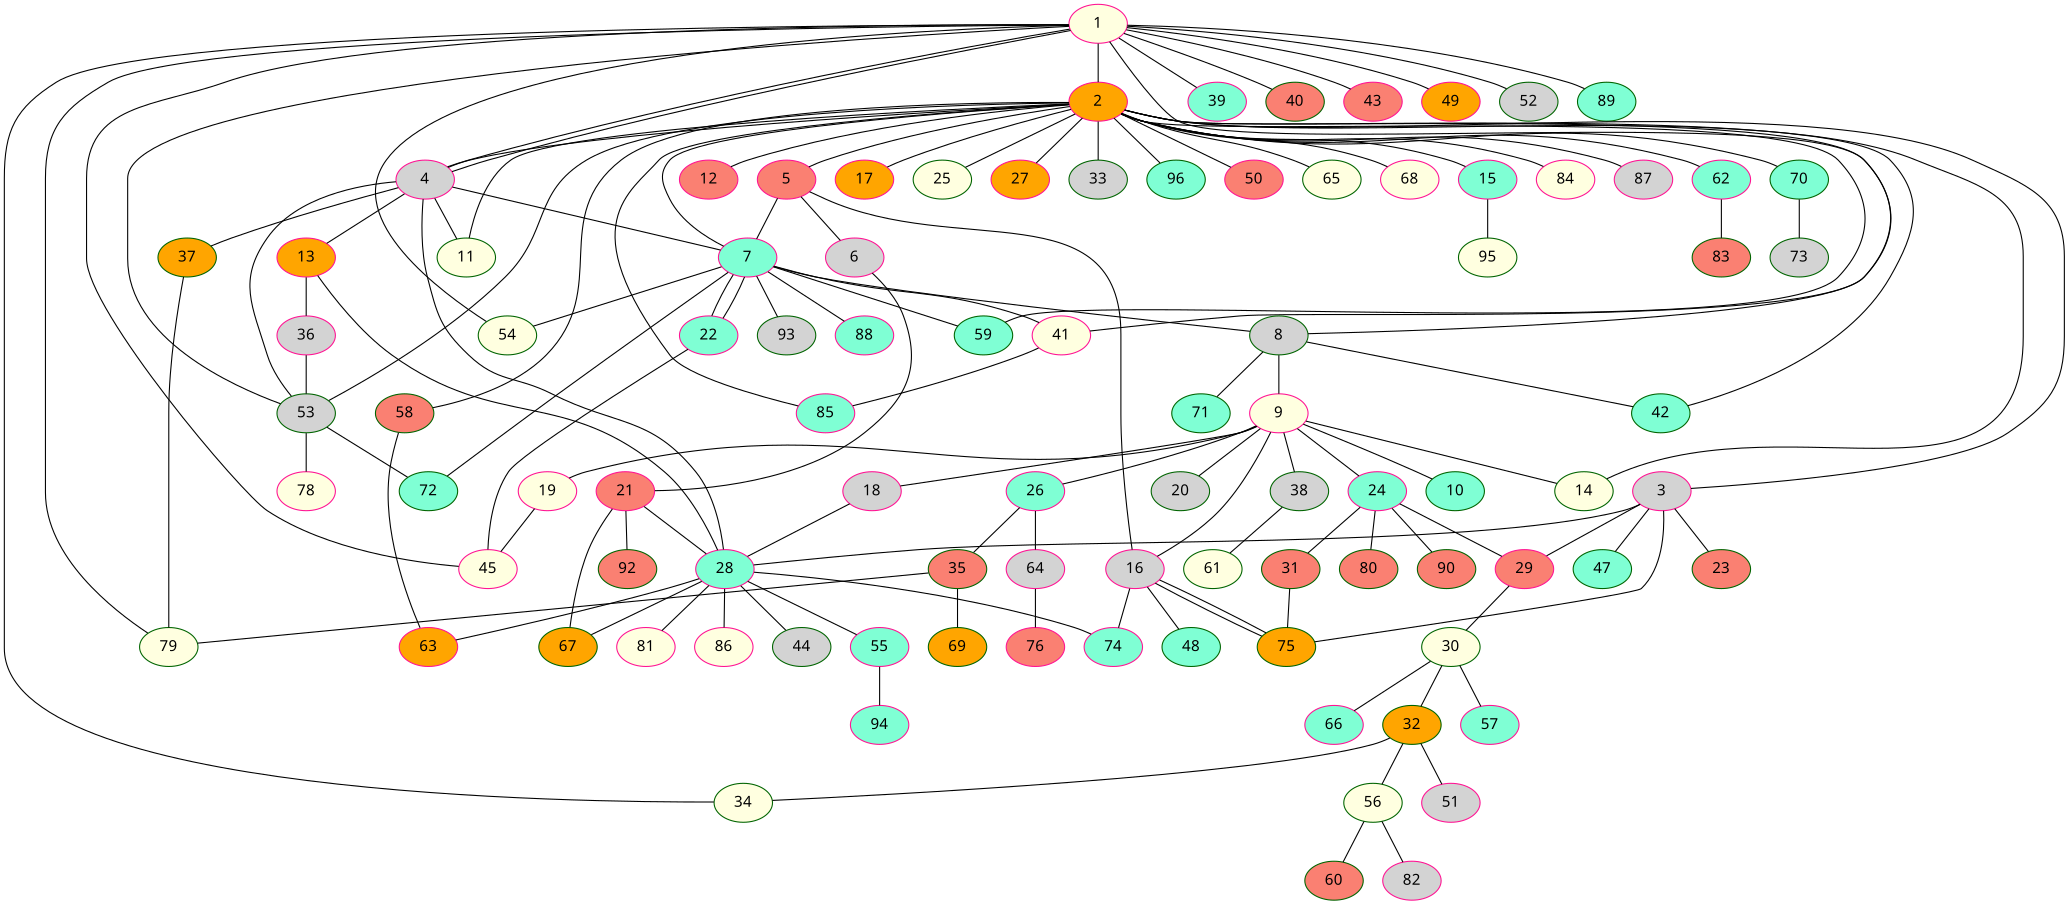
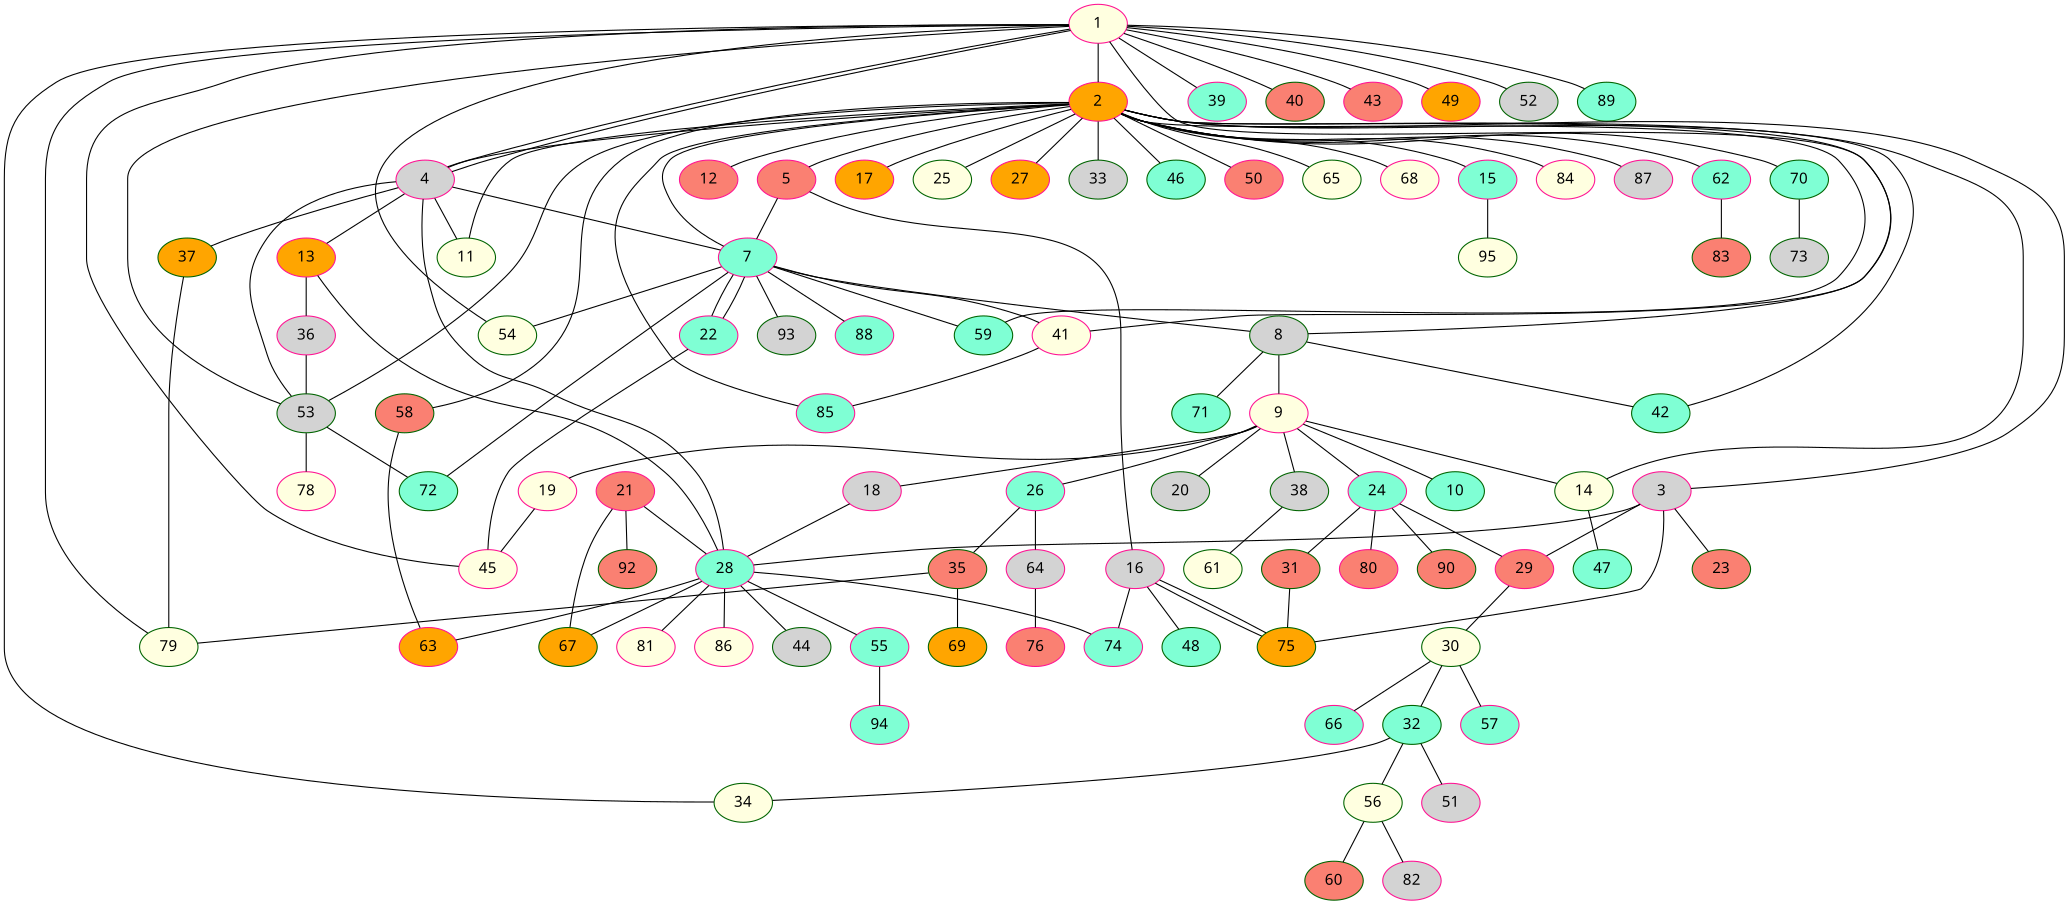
  graph {
    fontname="Noto Sans"
    node [color=deeppink fillcolor=aquamarine fontname="Noto Sans" style=filled]
    edge [fontname="Noto Sans"]
    1 [fillcolor=lightyellow]
    2 [fillcolor=orange]
    4 [fillcolor=lightgrey]
    34 [color=darkgreen fillcolor=lightyellow]
    39
    40 [color=darkgreen fillcolor=salmon]
    41 [fillcolor=lightyellow]
    43 [fillcolor=salmon]
    45 [fillcolor=lightyellow]
    49 [fillcolor=orange]
    52 [color=darkgreen fillcolor=lightgrey]
    53 [color=darkgreen fillcolor=lightgrey]
    54 [color=darkgreen fillcolor=lightyellow]
    79 [color=darkgreen fillcolor=lightyellow]
    89 [color=darkgreen]
    3 [fillcolor=lightgrey]
    5 [fillcolor=salmon]
    7
    8 [color=darkgreen fillcolor=lightgrey]
    11 [color=darkgreen fillcolor=lightyellow]
    12 [fillcolor=salmon]
    14 [color=darkgreen fillcolor=lightyellow]
    15
    17 [fillcolor=orange]
    25 [color=darkgreen fillcolor=lightyellow]
    27 [fillcolor=orange]
    33 [color=darkgreen fillcolor=lightgrey]
    42 [color=darkgreen]
-   46 [color=darkgreen label=96]
+   46 [color=darkgreen]
    50 [fillcolor=salmon]
    58 [color=darkgreen fillcolor=salmon]
    59 [color=darkgreen]
    62
    65 [color=darkgreen fillcolor=lightyellow]
    68 [fillcolor=lightyellow]
    70 [color=darkgreen]
    84 [fillcolor=lightyellow]
    85
    87 [fillcolor=lightgrey]
    28
    13 [fillcolor=orange]
    37 [color=darkgreen fillcolor=orange]
    72 [color=darkgreen]
    78 [fillcolor=lightyellow]
    23 [color=darkgreen fillcolor=salmon]
    29 [fillcolor=salmon]
    75 [color=darkgreen fillcolor=orange]
-   6 [fillcolor=lightgrey]
    16 [fillcolor=lightgrey]
    22
    88
    93 [color=darkgreen fillcolor=lightgrey]
    9 [fillcolor=lightyellow]
    71 [color=darkgreen]
    47 [color=darkgreen]
    95 [color=darkgreen fillcolor=lightyellow]
    63 [fillcolor=orange]
    83 [color=darkgreen fillcolor=salmon]
    73 [color=darkgreen fillcolor=lightgrey]
    74
    67 [color=darkgreen fillcolor=orange]
    44 [color=darkgreen fillcolor=lightgrey]
    55
    81 [fillcolor=lightyellow]
    86 [fillcolor=lightyellow]
    30 [color=darkgreen fillcolor=lightyellow]
    36 [fillcolor=lightgrey]
    21 [fillcolor=salmon]
    48 [color=darkgreen]
    92 [color=darkgreen fillcolor=salmon]
    10 [color=darkgreen]
    18 [fillcolor=lightgrey]
    19 [fillcolor=lightyellow]
    20 [color=darkgreen fillcolor=lightgrey]
    24
    26
    38 [color=darkgreen fillcolor=lightgrey]
    31 [color=darkgreen fillcolor=salmon]
-   80 [color=darkgreen fillcolor=salmon]
+   80 [fillcolor=salmon]
    90 [color=darkgreen fillcolor=salmon]
    35 [color=darkgreen fillcolor=salmon]
    64 [fillcolor=lightgrey]
    61 [color=darkgreen fillcolor=lightyellow]
    69 [color=darkgreen fillcolor=orange]
    76 [fillcolor=salmon]
    94
-   32 [color=darkgreen fillcolor=orange]
+   32 [color=darkgreen]
    57
    66
    51 [fillcolor=lightgrey]
    56 [color=darkgreen fillcolor=lightyellow]
    60 [color=darkgreen fillcolor=salmon]
    82 [fillcolor=lightgrey]
    1 -- 2
    1 -- 4
    1 -- 4
    1 -- 34
    1 -- 39
    1 -- 40
    1 -- 41
    1 -- 43
    1 -- 45
    1 -- 49
    1 -- 52
    1 -- 53
    1 -- 54
    1 -- 79
    1 -- 89
    2 -- 4
    2 -- 53
    2 -- 3
    2 -- 5
    2 -- 7
    2 -- 8
    2 -- 11
    2 -- 12
    2 -- 14
    2 -- 15
    2 -- 17
    2 -- 25
    2 -- 27
    2 -- 33
    2 -- 42
    2 -- 46
    2 -- 50
    2 -- 58
    2 -- 59
    2 -- 62
    2 -- 65
    2 -- 68
    2 -- 70
    2 -- 84
    2 -- 85
    2 -- 87
    4 -- 53
    4 -- 7
    4 -- 11
    4 -- 28
    4 -- 13
    4 -- 37
    41 -- 85
    53 -- 72
    53 -- 78
    3 -- 28
    3 -- 23
    3 -- 29
    3 -- 75
    5 -- 7
-   5 -- 6
    5 -- 16
    7 -- 41
    7 -- 54
    7 -- 8
    7 -- 59
    7 -- 72
    7 -- 22
    7 -- 22
    7 -- 88
    7 -- 93
    8 -- 42
    8 -- 9
    8 -- 71
-   3 -- 47
+   14 -- 47
    15 -- 95
    58 -- 63
    62 -- 83
    70 -- 73
    28 -- 63
    28 -- 74
    28 -- 67
    28 -- 44
    28 -- 55
    28 -- 81
    28 -- 86
    13 -- 28
    13 -- 36
    37 -- 79
    29 -- 30
-   6 -- 21
    16 -- 75
    16 -- 75
    16 -- 74
    16 -- 48
    22 -- 45
    9 -- 14
-   9 -- 16
    9 -- 10
    9 -- 18
    9 -- 19
    9 -- 20
    9 -- 24
    9 -- 26
    9 -- 38
    55 -- 94
    30 -- 32
    30 -- 57
    30 -- 66
    36 -- 53
    21 -- 28
    21 -- 67
    21 -- 92
    18 -- 28
    19 -- 45
    24 -- 29
    24 -- 31
    24 -- 80
    24 -- 90
    26 -- 35
    26 -- 64
    38 -- 61
    31 -- 75
    35 -- 79
    35 -- 69
    64 -- 76
    32 -- 34
    32 -- 51
    32 -- 56
    56 -- 60
    56 -- 82
  }
